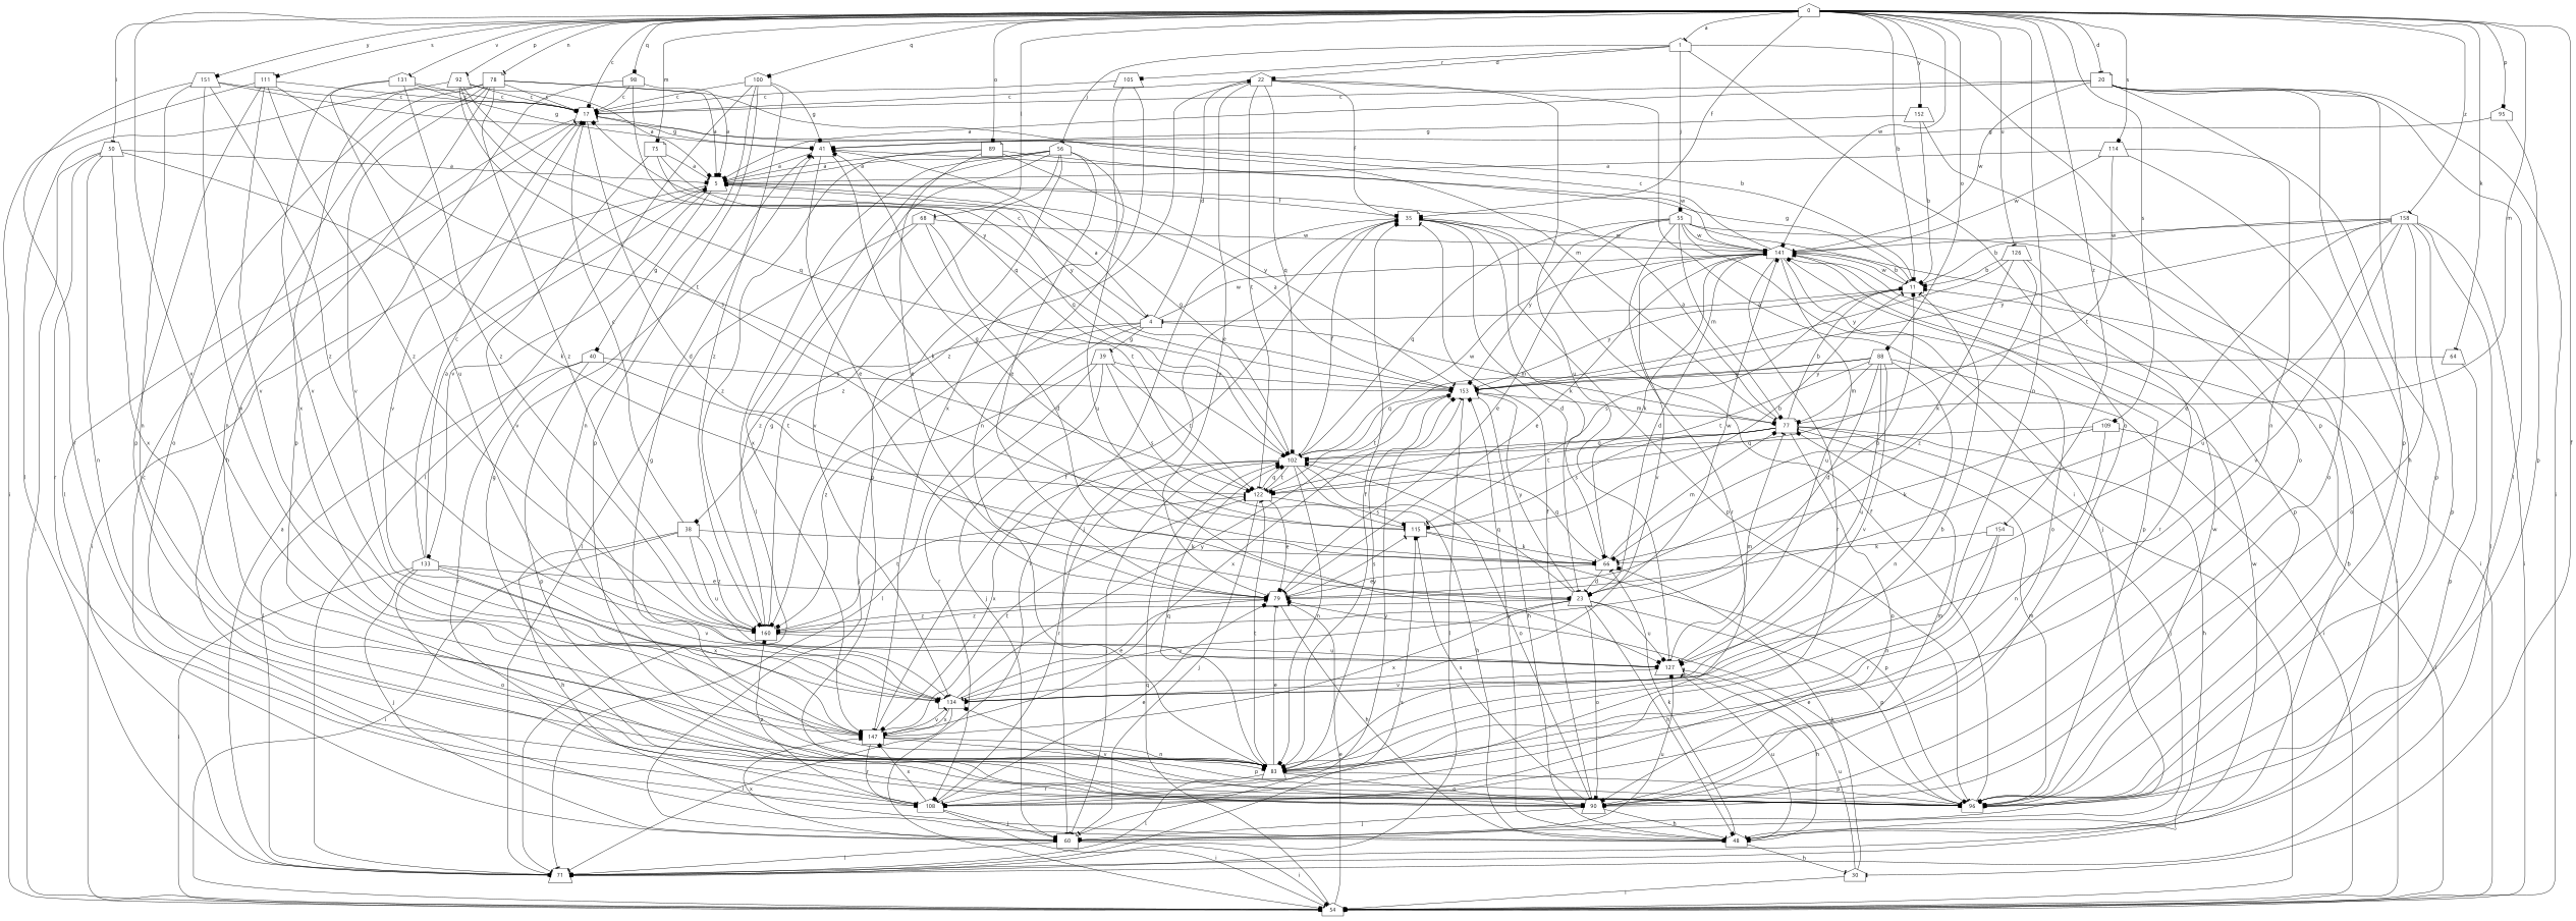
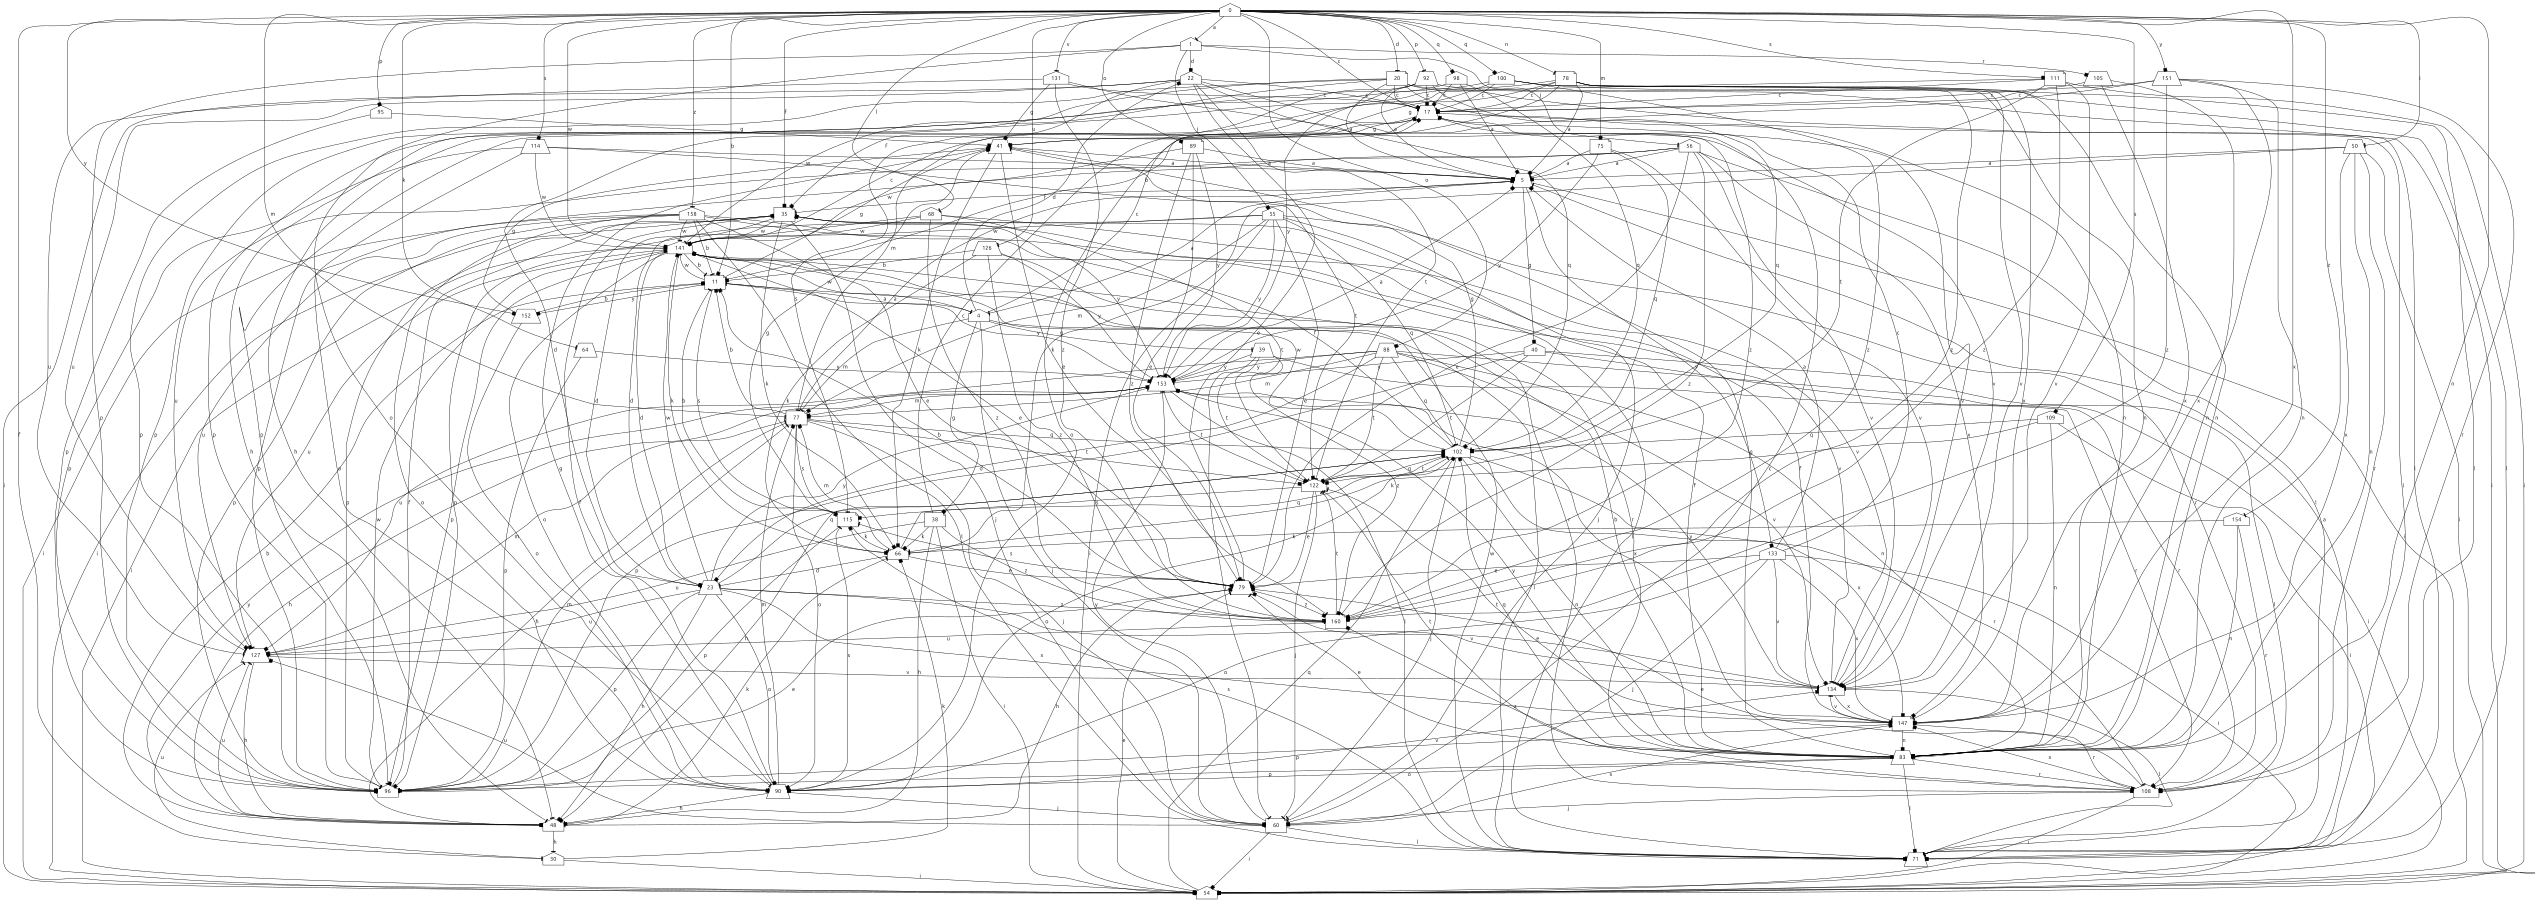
  strict digraph {
    fontname=Ubuntu
    node [fontname=Ubuntu shape=house]
    edge [arrowhead=box fontname=Ubuntu]
    0
    1
-   11
+   11 [shape=note]
    17 [shape=trapezium]
    20 [shape=note]
    30
    35 [shape=note]
    50 [shape=trapezium]
    64 [shape=trapezium]
    68
    75 [shape=note]
    77 [shape=note]
    78 [shape=note]
    83 [shape=trapezium]
    88 [shape=trapezium]
    89 [shape=note]
    92 [shape=trapezium]
    95
    98
    100
    109
    111 [shape=note]
    114 [shape=trapezium]
    126 [shape=trapezium]
    131
    141
    147 [shape=note]
    151 [shape=trapezium]
    152 [shape=trapezium]
    154
    158
    22
    55
    56
    90 [shape=trapezium]
    96
    105 [shape=trapezium]
    4
    41 [shape=trapezium]
    115 [shape=note]
    153 [shape=trapezium]
    71 [shape=trapezium]
    23 [shape=trapezium]
    134
    5 [shape=trapezium]
    54
    48
    127 [shape=trapezium]
    66
    60 [shape=note]
    108
    122
    160 [shape=note]
    102
    n55 [label=79 shape=trapezium]
    38 [shape=note]
    39 [shape=trapezium]
    40
    133
    0 -> 1 [arrowhead=tee label=a]
    0 -> 11 [label=b]
    0 -> 17 [label=c]
    0 -> 20 [arrowhead=tee label=d]
    0 -> 30 [arrowhead=tee label=f]
    0 -> 35 [label=f]
    0 -> 50 [arrowhead=tee label=i]
    0 -> 64 [arrowhead=tee label=k]
    0 -> 68 [arrowhead=tee label=l]
    0 -> 75 [label=m]
    0 -> 77 [arrowhead=tee label=m]
    0 -> 78 [arrowhead=tee label=n]
    0 -> 83 [label=n]
    0 -> 88 [label=o]
    0 -> 89 [label=o]
    0 -> 92 [arrowhead=tee label=p]
    0 -> 95 [label=p]
    0 -> 98 [label=q]
    0 -> 100 [label=q]
    0 -> 109 [label=s]
    0 -> 111 [label=s]
    0 -> 114 [label=s]
    0 -> 126 [arrowhead=tee label=u]
    0 -> 131 [arrowhead=tee label=v]
    0 -> 141 [label=w]
    0 -> 147 [label=x]
    0 -> 151 [label=y]
    0 -> 152 [label=y]
    0 -> 154 [arrowhead=tee label=z]
    0 -> 158 [arrowhead=tee label=z]
    1 -> 22 [label=d]
    1 -> 55 [label=j]
    1 -> 56 [arrowhead=tee label=j]
    1 -> 90 [arrowhead=tee label=o]
    1 -> 96 [arrowhead=tee label=p]
    1 -> 105 [label=r]
    11 -> 141 [arrowhead=tee label=w]
+   11 -> 152 [label=y]
    11 -> 4 [arrowhead=tee label=a]
    11 -> 41 [label=g]
    11 -> 115 [arrowhead=tee label=s]
    11 -> 153 [arrowhead=tee label=y]
    17 -> 41 [arrowhead=tee label=g]
    17 -> 71 [arrowhead=tee label=l]
    17 -> 23 [arrowhead=tee label=d]
    17 -> 134 [label=v]
    20 -> 17 [arrowhead=tee label=c]
    20 -> 83 [arrowhead=tee label=n]
    20 -> 141 [arrowhead=tee label=w]
    20 -> 96 [arrowhead=tee label=p]
    20 -> 71 [label=l]
    20 -> 5 [label=a]
    20 -> 54 [arrowhead=tee label=i]
    20 -> 48 [arrowhead=tee label=h]
    30 -> 54 [label=i]
    30 -> 127 [arrowhead=tee label=u]
    30 -> 66 [label=k]
    35 -> 141 [label=w]
    35 -> 96 [arrowhead=tee label=p]
    35 -> 23 [arrowhead=tee label=d]
    35 -> 54 [label=i]
    35 -> 66 [label=k]
    35 -> 60 [arrowhead=tee label=j]
    50 -> 83 [label=n]
    50 -> 147 [label=x]
    50 -> 5 [label=a]
    50 -> 54 [label=i]
    50 -> 66 [arrowhead=tee label=k]
    50 -> 108 [label=r]
    64 -> 96 [arrowhead=tee label=p]
    64 -> 153 [label=y]
    68 -> 141 [arrowhead=tee label=w]
    68 -> 71 [arrowhead=tee label=l]
    68 -> 23 [label=d]
    68 -> 122 [arrowhead=tee label=t]
    68 -> 160 [arrowhead=tee label=z]
    75 -> 153 [label=y]
    75 -> 134 [arrowhead=tee label=v]
    75 -> 5 [arrowhead=tee label=a]
    75 -> 102 [label=q]
    77 -> 11 [label=b]
    77 -> 90 [label=o]
    77 -> 115 [label=s]
    77 -> 5 [label=a]
    77 -> 48 [label=h]
    77 -> 60 [arrowhead=tee label=j]
    77 -> 122 [label=t]
    77 -> 102 [label=q]
    78 -> 17 [arrowhead=tee label=c]
    78 -> 77 [arrowhead=tee label=m]
    78 -> 83 [label=n]
-   78 -> 147 [label=x]
+   78 -> 147 [arrowhead=tee label=x]
    78 -> 90 [label=o]
    78 -> 134 [arrowhead=tee label=v]
    78 -> 5 [label=a]
    78 -> 48 [arrowhead=tee label=h]
    78 -> 160 [label=z]
    83 -> 11 [arrowhead=tee label=b]
    83 -> 35 [label=f]
    83 -> 90 [label=o]
    83 -> 96 [arrowhead=tee label=p]
    83 -> 41 [arrowhead=tee label=g]
    83 -> 153 [label=y]
    83 -> 71 [label=l]
    83 -> 108 [arrowhead=tee label=r]
    83 -> 122 [arrowhead=tee label=t]
    83 -> 102 [label=q]
    83 -> n55 [arrowhead=tee label=e]
    88 -> 77 [label=m]
    88 -> 83 [label=n]
    88 -> 153 [arrowhead=tee label=y]
    88 -> 23 [label=d]
    88 -> 134 [label=v]
    88 -> 54 [label=i]
    88 -> 127 [label=u]
    88 -> 122 [label=t]
    88 -> 102 [arrowhead=tee label=q]
    89 -> 141 [arrowhead=tee label=w]
    89 -> 153 [arrowhead=tee label=y]
    89 -> 5 [arrowhead=tee label=a]
    89 -> 160 [arrowhead=tee label=z]
    89 -> n55 [label=e]
    92 -> 17 [label=c]
    92 -> 115 [arrowhead=tee label=s]
    92 -> 153 [arrowhead=tee label=y]
    92 -> 71 [label=l]
    92 -> 5 [label=a]
    92 -> 102 [label=q]
    95 -> 96 [label=p]
    95 -> 41 [label=g]
    98 -> 17 [label=c]
    98 -> 96 [arrowhead=tee label=p]
    98 -> 5 [label=a]
    98 -> 102 [arrowhead=tee label=q]
    100 -> 17 [arrowhead=tee label=c]
    100 -> 83 [arrowhead=tee label=n]
    100 -> 96 [label=p]
    100 -> 41 [label=g]
    100 -> 71 [arrowhead=tee label=l]
    100 -> 160 [label=z]
    109 -> 83 [label=n]
    109 -> 54 [arrowhead=tee label=i]
    109 -> 66 [arrowhead=tee label=k]
    109 -> 102 [label=q]
    111 -> 17 [label=c]
    111 -> 96 [arrowhead=tee label=p]
    111 -> 134 [arrowhead=tee label=v]
    111 -> 54 [label=i]
    111 -> 122 [label=t]
    111 -> 160 [label=z]
    114 -> 141 [label=w]
    114 -> 90 [label=o]
    114 -> 96 [label=p]
    114 -> 5 [arrowhead=tee label=a]
    114 -> 122 [label=t]
    126 -> 11 [label=b]
    126 -> 153 [arrowhead=tee label=y]
    126 -> 66 [label=k]
    126 -> 108 [label=r]
    126 -> 160 [arrowhead=tee label=z]
    131 -> 17 [arrowhead=tee label=c]
    131 -> 41 [label=g]
    131 -> 134 [label=v]
    131 -> 127 [arrowhead=tee label=u]
    131 -> 160 [arrowhead=tee label=z]
    141 -> 11 [arrowhead=tee label=b]
    141 -> 17 [arrowhead=tee label=c]
    141 -> 90 [arrowhead=tee label=o]
    141 -> 96 [label=p]
    141 -> 23 [label=d]
    141 -> 134 [arrowhead=tee label=v]
    141 -> 54 [arrowhead=tee label=i]
    141 -> 127 [arrowhead=tee label=u]
    141 -> 66 [arrowhead=tee label=k]
    141 -> 108 [arrowhead=tee label=r]
    141 -> n55 [arrowhead=tee label=e]
    147 -> 35 [label=f]
    147 -> 83 [label=n]
    147 -> 96 [arrowhead=tee label=p]
    147 -> 134 [arrowhead=tee label=v]
    147 -> 108 [label=r]
    147 -> 122 [arrowhead=tee label=t]
    151 -> 11 [arrowhead=tee label=b]
    151 -> 17 [arrowhead=tee label=c]
    151 -> 83 [label=n]
    151 -> 147 [arrowhead=tee label=x]
    151 -> 108 [label=r]
    151 -> 160 [label=z]
    152 -> 11 [label=b]
    152 -> 90 [label=o]
    152 -> 41 [label=g]
    154 -> 83 [label=n]
    154 -> 66 [arrowhead=tee label=k]
    154 -> 108 [label=r]
    158 -> 11 [arrowhead=tee label=b]
    158 -> 141 [arrowhead=tee label=w]
    158 -> 90 [arrowhead=tee label=o]
    158 -> 96 [arrowhead=tee label=p]
    158 -> 153 [arrowhead=tee label=y]
    158 -> 71 [label=l]
    158 -> 134 [arrowhead=tee label=v]
    158 -> 54 [label=i]
    158 -> 127 [label=u]
    158 -> n55 [label=e]
    22 -> 17 [arrowhead=tee label=c]
    22 -> 35 [label=f]
    22 -> 54 [arrowhead=tee label=i]
    22 -> 127 [arrowhead=tee label=u]
    22 -> 122 [arrowhead=tee label=t]
    22 -> 160 [label=z]
    22 -> 102 [label=q]
    22 -> n55 [arrowhead=tee label=e]
    55 -> 77 [label=m]
    55 -> 141 [label=w]
    55 -> 96 [label=p]
    55 -> 153 [label=y]
    55 -> 54 [label=i]
    55 -> 60 [arrowhead=tee label=j]
    55 -> 108 [arrowhead=tee label=r]
    55 -> 102 [arrowhead=tee label=q]
    55 -> n55 [arrowhead=tee label=e]
    56 -> 147 [label=x]
    56 -> 96 [label=p]
    56 -> 71 [arrowhead=tee label=l]
    56 -> 134 [arrowhead=tee label=v]
    56 -> 5 [arrowhead=tee label=a]
    56 -> 127 [label=u]
    56 -> 160 [arrowhead=tee label=z]
    56 -> n55 [arrowhead=tee label=e]
    90 -> 35 [arrowhead=tee label=f]
    90 -> 77 [label=m]
    90 -> 41 [label=g]
    90 -> 115 [arrowhead=tee label=s]
    90 -> 134 [label=v]
    90 -> 48 [arrowhead=tee label=h]
    90 -> 60 [label=j]
    96 -> 35 [label=f]
    96 -> 77 [arrowhead=tee label=m]
    96 -> 141 [label=w]
    96 -> n55 [label=e]
    105 -> 17 [label=c]
    105 -> 83 [label=n]
    105 -> 147 [arrowhead=tee label=x]
    4 -> 17 [label=c]
    4 -> 77 [arrowhead=tee label=m]
    4 -> 141 [label=w]
    4 -> 22 [label=d]
    4 -> 71 [arrowhead=tee label=l]
    4 -> 60 [label=j]
    4 -> 38 [label=g]
    4 -> 39 [arrowhead=tee label=g]
    41 -> 5 [label=a]
    41 -> 66 [label=k]
    41 -> n55 [arrowhead=tee label=e]
    115 -> 11 [arrowhead=tee label=b]
    115 -> 96 [label=p]
    115 -> 41 [label=g]
    115 -> 66 [arrowhead=tee label=k]
    153 -> 77 [label=m]
    153 -> 147 [arrowhead=tee label=x]
    153 -> 71 [arrowhead=tee label=l]
    153 -> 5 [label=a]
    153 -> 48 [arrowhead=tee label=h]
    153 -> 122 [arrowhead=tee label=t]
    71 -> 141 [label=w]
    71 -> 115 [label=s]
    71 -> 5 [arrowhead=tee label=a]
    23 -> 141 [label=w]
    23 -> 147 [arrowhead=tee label=x]
    23 -> 90 [label=o]
    23 -> 96 [arrowhead=tee label=p]
    23 -> 153 [arrowhead=tee label=y]
    23 -> 134 [arrowhead=tee label=v]
    23 -> 48 [label=h]
    23 -> 127 [label=u]
    23 -> 160 [label=z]
    23 -> 102 [label=q]
    134 -> 147 [label=x]
    134 -> 153 [label=y]
    134 -> 71 [arrowhead=tee label=l]
    134 -> n55 [label=e]
    5 -> 35 [arrowhead=tee label=f]
    5 -> 4 [arrowhead=tee label=a]
    5 -> 54 [label=i]
    5 -> 40 [label=g]
    5 -> 133 [label=v]
    54 -> 102 [label=q]
    54 -> n55 [arrowhead=tee label=e]
    48 -> 11 [label=b]
    48 -> 30 [arrowhead=tee label=h]
    48 -> 153 [label=y]
    48 -> 127 [arrowhead=tee label=u]
    48 -> 66 [arrowhead=tee label=k]
    127 -> 77 [arrowhead=tee label=m]
    127 -> 134 [arrowhead=tee label=v]
    127 -> 48 [label=h]
    66 -> 77 [label=m]
    66 -> 23 [arrowhead=tee label=d]
    66 -> 102 [arrowhead=tee label=q]
    66 -> n55 [arrowhead=tee label=e]
    60 -> 17 [arrowhead=tee label=c]
    60 -> 147 [label=x]
    60 -> 153 [arrowhead=tee label=y]
    60 -> 71 [label=l]
    60 -> 54 [label=i]
    60 -> 127 [label=u]
    108 -> 147 [label=x]
    108 -> 54 [arrowhead=tee label=i]
    108 -> 60 [label=j]
    108 -> 160 [label=z]
    108 -> n55 [label=e]
    122 -> 115 [label=s]
    122 -> 60 [arrowhead=tee label=j]
    122 -> 102 [label=q]
    122 -> n55 [label=e]
    160 -> 127 [arrowhead=tee label=u]
    160 -> 122 [arrowhead=tee label=t]
    102 -> 35 [arrowhead=tee label=f]
    102 -> 83 [label=n]
    102 -> 141 [arrowhead=tee label=w]
    102 -> 147 [label=x]
    102 -> 90 [arrowhead=tee label=o]
    102 -> 41 [arrowhead=tee label=g]
    102 -> 48 [label=h]
    102 -> 60 [arrowhead=tee label=j]
    102 -> 108 [arrowhead=tee label=r]
    102 -> 122 [arrowhead=tee label=t]
    n55 -> 11 [label=b]
    n55 -> 115 [arrowhead=tee label=s]
    n55 -> 48 [arrowhead=tee label=h]
    n55 -> 160 [label=z]
    38 -> 17 [label=c]
    38 -> 54 [arrowhead=tee label=i]
    38 -> 48 [label=h]
    38 -> 127 [label=u]
    38 -> 66 [label=k]
    38 -> 160 [arrowhead=tee label=z]
-   39 -> 115 [arrowhead=tee label=s]
    39 -> 153 [label=y]
    39 -> 60 [arrowhead=tee label=j]
    39 -> 108 [label=r]
    39 -> 122 [label=t]
    39 -> 160 [label=z]
    40 -> 96 [arrowhead=tee label=p]
    40 -> 153 [arrowhead=tee label=y]
    40 -> 71 [arrowhead=tee label=l]
    40 -> 108 [arrowhead=tee label=r]
    40 -> 122 [arrowhead=tee label=t]
    133 -> 17 [label=c]
    133 -> 147 [arrowhead=tee label=x]
    133 -> 90 [label=o]
    133 -> 134 [arrowhead=tee label=v]
    133 -> 5 [label=a]
    133 -> 54 [arrowhead=tee label=i]
    133 -> 60 [label=j]
    133 -> n55 [label=e]
  }
